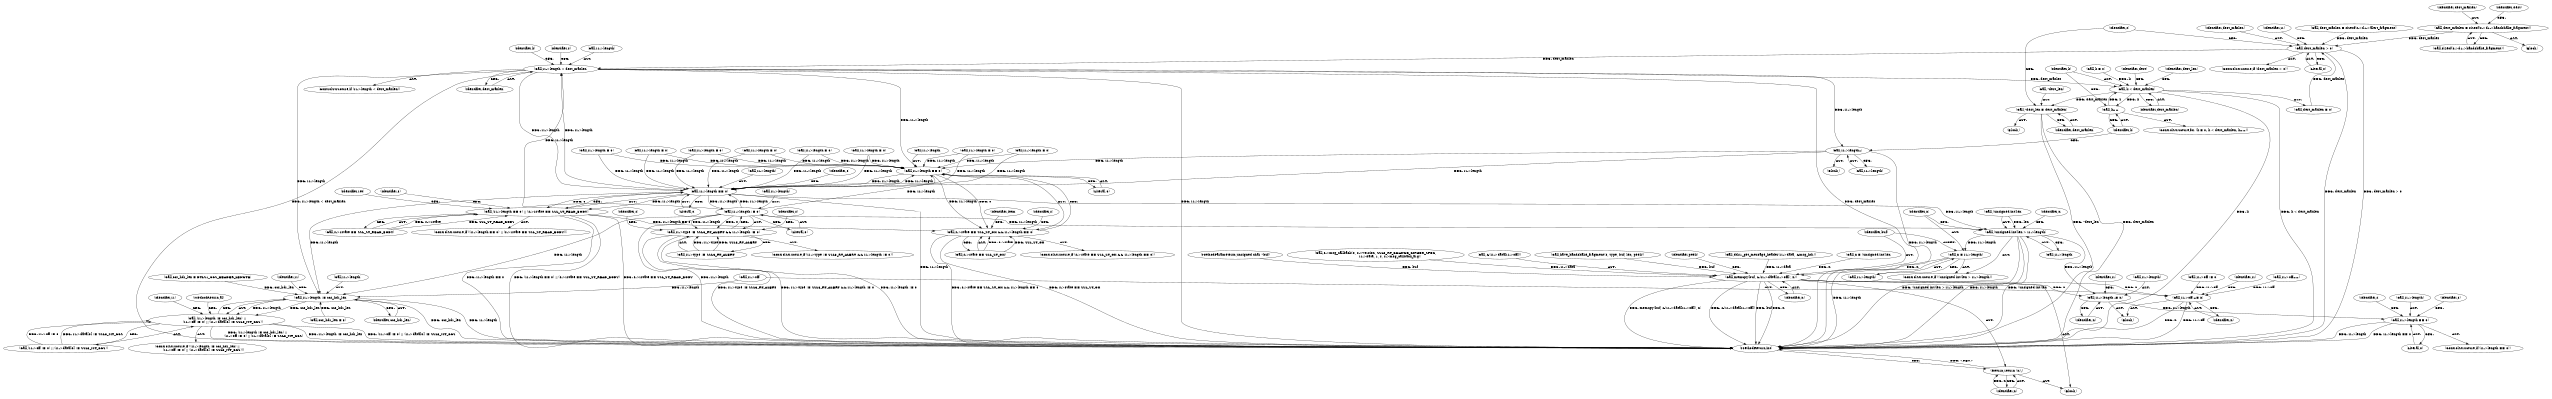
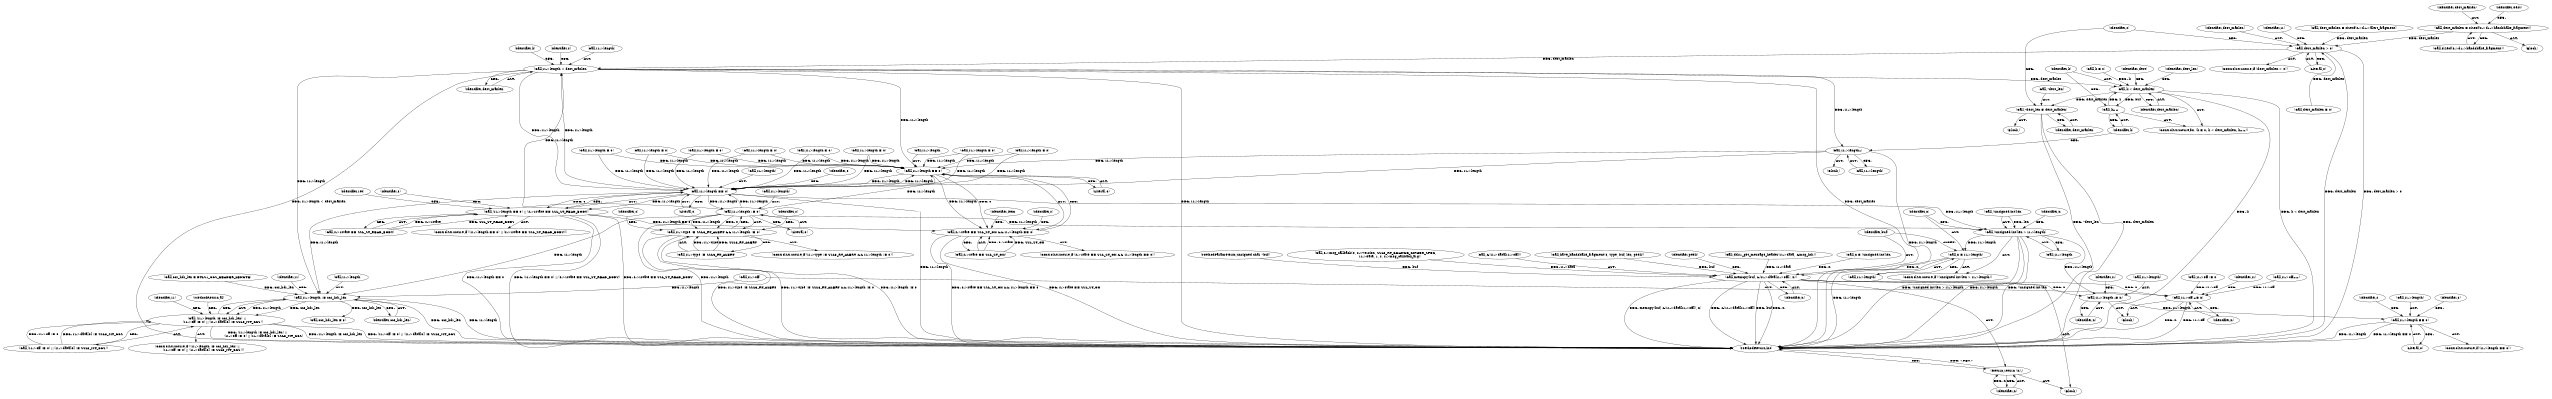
  digraph {
    n1 [label="(Call,dest_maxlen = sizeof(s->d1->handshake_fragment))"]
    n2 [label="(Call,dest_maxlen > 0)"]
    n3 [label="(Call,sizeof(s->d1->handshake_fragment))"]
    n4 [label="(Block,)"]
    n5 [label="(Call,rr->length < dest_maxlen)"]
    n6 [label="(ControlStructure,if (dest_maxlen > 0))"]
    n7 [label="(MethodReturn,int)"]
    n8 [label="(Literal,0)"]
    n9 [label="(Call,rr->length == 0)"]
    n10 [label="(Call,rr->length == 0)"]
    n11 [label="(Call,rr->length != ccs_hdr_len)"]
    n12 [label="(Call,k < dest_maxlen)"]
    n13 [label="(Call,rr->length--)"]
-   n14 [label="(ControlStructure,if (rr->length < dest_maxlen))"]
    n15 [label="(Identifier,dest_maxlen)"]
    n16 [label="(Return,return (n);)"]
    n17 [label="(Call,s->state == SSL_ST_OK && rr->length == 0)"]
    n18 [label="(Literal,0)"]
    n19 [label="(Call,(rr->length == 0) || (s->rstate == SSL_ST_READ_BODY))"]
    n20 [label="(Call,rr->length != 0)"]
    n21 [label="(Call,(unsigned int)len > rr->length)"]
    n22 [label="(Literal,0)"]
    n23 [label="(Call,(rr->length != ccs_hdr_len) ||\n            (rr->off != 0) || (rr->data[0] != SSL3_MT_CCS))"]
    n24 [label="(Identifier,ccs_hdr_len)"]
    n25 [label="(Call,k++)"]
    n26 [label="(Call,*dest_len = dest_maxlen)"]
    n27 [label="(Identifier,dest_maxlen)"]
    n28 [label="(ControlStructure,for (k = 0; k < dest_maxlen; k++))"]
    n29 [label="(Block,)"]
    n30 [label="(Call,rr->length)"]
    n31 [label="(ControlStructure,if (s->state == SSL_ST_OK && rr->length == 0))"]
    n32 [label="(Call,s->state == SSL_ST_OK)"]
    n33 [label="(ControlStructure,if ((rr->length == 0) || (s->rstate == SSL_ST_READ_BODY)))"]
    n34 [label="(Call,s->rstate == SSL_ST_READ_BODY)"]
    n35 [label="(Call,rr->type != SSL3_RT_ALERT && rr->length != 0)"]
    n36 [label="(Literal,0)"]
    n37 [label="(Call,n = rr->length)"]
    n38 [label="(Call,rr->length -= n)"]
    n39 [label="(Call,rr->length)"]
    n40 [label="(ControlStructure,if ((unsigned int)len > rr->length))"]
    n41 [label="(Call,rr->type != SSL3_RT_ALERT)"]
    n42 [label="(ControlStructure,if (rr->type != SSL3_RT_ALERT && rr->length != 0))"]
    n43 [label="(Call,memcpy(buf, &(rr->data[rr->off]), n))"]
    n44 [label="(Call,rr->length)"]
    n45 [label="(Call,rr->length == 0)"]
    n46 [label="(Block,)"]
    n47 [label="(Identifier,n)"]
    n48 [label="(Call,rr->off += n)"]
    n49 [label="(Block,)"]
    n50 [label="(Identifier,n)"]
    n51 [label="(Identifier,n)"]
    n52 [label="(Identifier,n)"]
    n53 [label="(Literal,0)"]
    n54 [label="(ControlStructure,if (rr->length == 0))"]
    n55 [label="(ControlStructure,if ((rr->length != ccs_hdr_len) ||\n            (rr->off != 0) || (rr->data[0] != SSL3_MT_CCS)))"]
    n56 [label="(Call,(rr->off != 0) || (rr->data[0] != SSL3_MT_CCS))"]
    n57 [label="(Identifier,k)"]
    n58 [label="(Identifier,dest_maxlen)"]
    n59 [label="(Block,)"]
    n60 [label="(Call,rr->length = 0)"]
    n61 [label="(Call,rr->length)"]
    n62 [label="(MethodReturn,al)"]
    n63 [label="(Identifier,s)"]
    n64 [label="(Call,k = 0)"]
    n65 [label="(Call,rr->length = 0)"]
    n66 [label="(Identifier,s)"]
    n67 [label="(Call,*dest_len)"]
    n68 [label="(Call,rr->length = 0)"]
    n69 [label="(Identifier,dest_maxlen)"]
    n70 [label="(Identifier,ret)"]
    n71 [label="(Call,rr->off)"]
    n72 [label="(Call,rr->off++)"]
    n73 [label="(Call,rr->length = 0)"]
    n74 [label="(Identifier,dest)"]
    n75 [label="(Call,dtls1_get_message_header(rr->data, &msg_hdr))"]
    n76 [label="(Identifier,rr)"]
    n77 [label="(Identifier,s)"]
    n78 [label="(Call,n = (unsigned int)len)"]
    n79 [label="(Identifier,rr)"]
    n80 [label="(Call,(unsigned int)len)"]
    n81 [label="(Call,rr->off != 0)"]
    n82 [label="(Call,ccs_hdr_len = DTLS1_CCS_HEADER_LENGTH)"]
    n83 [label="(Identifier,s)"]
    n84 [label="(Call,rr->length)"]
    n85 [label="(Identifier,rr)"]
    n86 [label="(Identifier,s)"]
    n87 [label="(Identifier,rr)"]
    n88 [label="(Identifier,s)"]
    n89 [label="(MethodParameterIn,unsigned char *buf)"]
    n90 [label="(Call,rr->length = 0)"]
    n91 [label="(Identifier,s)"]
    n92 [label="(Call,rr->length = 0)"]
    n93 [label="(Identifier,k)"]
    n94 [label="(Identifier,n)"]
    n95 [label="(Identifier,s)"]
    n96 [label="(Identifier,buf)"]
    n97 [label="(Identifier,item)"]
    n98 [label="(Identifier,rr)"]
    n99 [label="(Identifier,dest_maxlen)"]
    n100 [label="(Call,rr->length)"]
    n101 [label="(Call,s->msg_callback(0, s->version, SSL3_RT_CHANGE_CIPHER_SPEC,\n                            rr->data, 1, s, s->msg_callback_arg))"]
    n102 [label="(Call,&(rr->data[rr->off]))"]
    n103 [label="(Call,dest_maxlen = sizeof(s->d1->alert_fragment))"]
    n104 [label="(Identifier,k)"]
    n105 [label="(Call,rr->length)"]
    n106 [label="(Call,ccs_hdr_len = 3)"]
    n107 [label="(Call,have_handshake_fragment(s, type, buf, len, peek))"]
    n108 [label="(Call,rr->length = 0)"]
    n109 [label="(Identifier,dest_len)"]
    n110 [label="(Call,rr->length)"]
    n111 [label="(Identifier,peek)"]
    n112 [label="(Call,dest_maxlen = 0)"]
    n113 [label="(Call,rr->length = 0)"]
    n114 [label="(Call,rr->length)"]
    n115 [label="(Identifier,s)"]
    n116 [label="(Call,rr->length)"]
    n117 [label="(Identifier,n)"]
    n118 [label="(Identifier,dest)"]
    n1 -> n2 [label="DDG: dest_maxlen"]
    n1 -> n3 [label="CFG: "]
    n1 -> n4 [label="AST: "]
    n2 -> n5 [label="DDG: dest_maxlen"]
    n2 -> n6 [label="AST: "]
    n2 -> n7 [label="DDG: dest_maxlen"]
    n2 -> n7 [label="DDG: dest_maxlen > 0"]
    n2 -> n8 [label="CFG: "]
    n3 -> n1 [label="AST: "]
    n5 -> n7 [label="DDG: rr->length"]
    n5 -> n7 [label="DDG: dest_maxlen"]
    n5 -> n7 [label="DDG: rr->length < dest_maxlen"]
    n5 -> n9 [label="DDG: rr->length"]
    n5 -> n10 [label="DDG: rr->length"]
    n5 -> n11 [label="DDG: rr->length"]
    n5 -> n12 [label="DDG: dest_maxlen"]
    n5 -> n13 [label="DDG: rr->length"]
-   n5 -> n14 [label="AST: "]
    n5 -> n15 [label="CFG: "]
    n7 -> n16 [label="CFG: "]
    n8 -> n2 [label="AST: "]
    n9 -> n10 [label="DDG: rr->length"]
    n9 -> n17 [label="AST: "]
    n9 -> n17 [label="DDG: rr->length"]
    n9 -> n17 [label="DDG: 0"]
    n9 -> n18 [label="CFG: "]
    n10 -> n5 [label="DDG: rr->length"]
    n10 -> n7 [label="DDG: rr->length"]
    n10 -> n9 [label="DDG: rr->length"]
    n10 -> n11 [label="DDG: rr->length"]
    n10 -> n19 [label="AST: "]
    n10 -> n19 [label="DDG: rr->length"]
    n10 -> n19 [label="DDG: 0"]
    n10 -> n20 [label="DDG: rr->length"]
    n10 -> n21 [label="DDG: rr->length"]
    n10 -> n22 [label="CFG: "]
    n11 -> n7 [label="DDG: ccs_hdr_len"]
    n11 -> n7 [label="DDG: rr->length"]
    n11 -> n23 [label="AST: "]
    n11 -> n23 [label="DDG: rr->length"]
    n11 -> n23 [label="DDG: ccs_hdr_len"]
    n11 -> n24 [label="CFG: "]
    n12 -> n7 [label="DDG: k"]
    n12 -> n7 [label="DDG: k < dest_maxlen"]
-   n12 -> n25 [label="DDG: k"]
+   n12 -> n25 [label="DDG: buf"]
    n12 -> n26 [label="DDG: dest_maxlen"]
    n12 -> n27 [label="CFG: "]
-   n12 -> n112 [label="AST: "]
+   n12 -> n28 [label="AST: "]
    n13 -> n7 [label="DDG: rr->length"]
    n13 -> n9 [label="DDG: rr->length"]
    n13 -> n10 [label="DDG: rr->length"]
    n13 -> n29 [label="AST: "]
    n13 -> n30 [label="CFG: "]
    n15 -> n5 [label="AST: "]
    n16 -> n7 [label="DDG: <RET>"]
    n16 -> n49 [label="AST: "]
    n16 -> n52 [label="CFG: "]
    n17 -> n7 [label="DDG: s->state == SSL_ST_OK && rr->length == 0"]
    n17 -> n7 [label="DDG: s->state == SSL_ST_OK"]
    n17 -> n9 [label="CFG: "]
    n17 -> n31 [label="AST: "]
    n17 -> n32 [label="CFG: "]
    n18 -> n9 [label="AST: "]
    n19 -> n7 [label="DDG: s->rstate == SSL_ST_READ_BODY"]
    n19 -> n7 [label="DDG: rr->length == 0"]
    n19 -> n7 [label="DDG: (rr->length == 0) || (s->rstate == SSL_ST_READ_BODY)"]
    n19 -> n10 [label="CFG: "]
    n19 -> n17 [label="DDG: rr->length == 0"]
    n19 -> n33 [label="AST: "]
    n19 -> n34 [label="CFG: "]
    n20 -> n5 [label="DDG: rr->length"]
    n20 -> n7 [label="DDG: rr->length"]
    n20 -> n9 [label="DDG: rr->length"]
    n20 -> n10 [label="DDG: rr->length"]
    n20 -> n11 [label="DDG: rr->length"]
    n20 -> n21 [label="DDG: rr->length"]
    n20 -> n35 [label="AST: "]
    n20 -> n35 [label="DDG: rr->length"]
    n20 -> n35 [label="DDG: 0"]
    n20 -> n36 [label="CFG: "]
    n21 -> n7 [label="DDG: rr->length"]
    n21 -> n7 [label="DDG: (unsigned int)len"]
    n21 -> n7 [label="DDG: (unsigned int)len > rr->length"]
    n21 -> n37 [label="DDG: rr->length"]
    n21 -> n38 [label="DDG: rr->length"]
    n21 -> n39 [label="CFG: "]
    n21 -> n40 [label="AST: "]
    n22 -> n10 [label="AST: "]
    n23 -> n7 [label="DDG: (rr->length != ccs_hdr_len) ||\n            (rr->off != 0) || (rr->data[0] != SSL3_MT_CCS)"]
    n23 -> n7 [label="DDG: rr->length != ccs_hdr_len"]
    n23 -> n7 [label="DDG: (rr->off != 0) || (rr->data[0] != SSL3_MT_CCS)"]
    n23 -> n11 [label="CFG: "]
    n23 -> n55 [label="AST: "]
    n23 -> n56 [label="CFG: "]
    n24 -> n11 [label="AST: "]
    n25 -> n12 [label="DDG: k"]
    n25 -> n28 [label="AST: "]
    n25 -> n57 [label="CFG: "]
    n26 -> n7 [label="DDG: dest_maxlen"]
    n26 -> n7 [label="DDG: *dest_len"]
    n26 -> n58 [label="CFG: "]
    n26 -> n59 [label="AST: "]
    n27 -> n12 [label="AST: "]
    n30 -> n13 [label="AST: "]
    n32 -> n17 [label="AST: "]
    n32 -> n17 [label="DDG: s->state"]
    n32 -> n17 [label="DDG: SSL_ST_OK"]
    n34 -> n19 [label="AST: "]
    n34 -> n19 [label="DDG: s->rstate"]
    n34 -> n19 [label="DDG: SSL_ST_READ_BODY"]
    n35 -> n7 [label="DDG: rr->length != 0"]
    n35 -> n7 [label="DDG: rr->type != SSL3_RT_ALERT"]
    n35 -> n7 [label="DDG: rr->type != SSL3_RT_ALERT && rr->length != 0"]
    n35 -> n20 [label="CFG: "]
    n35 -> n41 [label="CFG: "]
    n35 -> n42 [label="AST: "]
    n36 -> n20 [label="AST: "]
    n37 -> n7 [label="DDG: rr->length"]
    n37 -> n40 [label="AST: "]
    n37 -> n43 [label="DDG: n"]
    n37 -> n44 [label="CFG: "]
    n38 -> n45 [label="DDG: rr->length"]
    n38 -> n46 [label="AST: "]
    n38 -> n47 [label="CFG: "]
    n39 -> n21 [label="AST: "]
    n41 -> n35 [label="AST: "]
    n41 -> n35 [label="DDG: rr->type"]
    n41 -> n35 [label="DDG: SSL3_RT_ALERT"]
    n43 -> n7 [label="DDG: buf"]
    n43 -> n7 [label="DDG: n"]
    n43 -> n7 [label="DDG: memcpy(buf, &(rr->data[rr->off]), n)"]
    n43 -> n7 [label="DDG: &(rr->data[rr->off])"]
    n43 -> n16 [label="AST: "]
    n43 -> n38 [label="DDG: n"]
    n43 -> n48 [label="DDG: n"]
    n43 -> n49 [label="AST: "]
    n43 -> n50 [label="CFG: "]
    n44 -> n37 [label="AST: "]
    n45 -> n7 [label="DDG: rr->length"]
    n45 -> n7 [label="DDG: rr->length == 0"]
    n45 -> n53 [label="CFG: "]
    n45 -> n54 [label="AST: "]
    n47 -> n38 [label="AST: "]
    n48 -> n7 [label="DDG: n"]
    n48 -> n7 [label="DDG: rr->off"]
    n48 -> n46 [label="AST: "]
    n48 -> n51 [label="CFG: "]
    n50 -> n43 [label="AST: "]
    n51 -> n48 [label="AST: "]
    n52 -> n16 [label="AST: "]
    n52 -> n16 [label="DDG: n"]
    n53 -> n45 [label="AST: "]
    n56 -> n23 [label="AST: "]
    n56 -> n23 [label="DDG: rr->off != 0"]
    n56 -> n23 [label="DDG: rr->data[0] != SSL3_MT_CCS"]
    n57 -> n13 [label="CFG: "]
    n57 -> n25 [label="AST: "]
    n58 -> n26 [label="AST: "]
    n60 -> n9 [label="DDG: rr->length"]
    n60 -> n10 [label="DDG: rr->length"]
    n61 -> n10 [label="AST: "]
    n62 -> n23 [label="CFG: "]
    n63 -> n19 [label="CFG: "]
    n64 -> n12 [label="DDG: k"]
    n65 -> n9 [label="DDG: rr->length"]
    n65 -> n10 [label="DDG: rr->length"]
    n66 -> n10 [label="CFG: "]
    n67 -> n26 [label="AST: "]
    n68 -> n9 [label="DDG: rr->length"]
    n68 -> n10 [label="DDG: rr->length"]
    n69 -> n2 [label="AST: "]
    n70 -> n19 [label="CFG: "]
    n71 -> n11 [label="DDG: rr->length"]
    n71 -> n48 [label="AST: "]
    n72 -> n48 [label="DDG: rr->off"]
    n73 -> n9 [label="DDG: rr->length"]
    n73 -> n10 [label="DDG: rr->length"]
    n74 -> n12 [label="CFG: "]
    n75 -> n43 [label="DDG: rr->data"]
    n76 -> n2 [label="CFG: "]
    n77 -> n2 [label="CFG: "]
    n77 -> n26 [label="CFG: "]
    n78 -> n43 [label="DDG: n"]
    n79 -> n23 [label="CFG: "]
    n80 -> n21 [label="AST: "]
    n80 -> n21 [label="DDG: len"]
    n81 -> n48 [label="DDG: rr->off"]
    n82 -> n11 [label="DDG: ccs_hdr_len"]
    n83 -> n17 [label="CFG: "]
    n84 -> n11 [label="AST: "]
    n85 -> n38 [label="CFG: "]
    n86 -> n45 [label="CFG: "]
    n87 -> n48 [label="CFG: "]
    n88 -> n45 [label="CFG: "]
    n89 -> n43 [label="DDG: buf"]
    n90 -> n9 [label="DDG: rr->length"]
    n90 -> n10 [label="DDG: rr->length"]
    n91 -> n35 [label="CFG: "]
    n92 -> n9 [label="DDG: rr->length"]
    n92 -> n10 [label="DDG: rr->length"]
    n93 -> n5 [label="CFG: "]
    n94 -> n21 [label="CFG: "]
    n94 -> n37 [label="AST: "]
    n95 -> n35 [label="CFG: "]
    n96 -> n37 [label="ALERT: "]
    n96 -> n43 [label="AST: "]
    n97 -> n17 [label="CFG: "]
    n98 -> n11 [label="CFG: "]
    n99 -> n1 [label="AST: "]
    n100 -> n45 [label="AST: "]
    n101 -> n43 [label="DDG: rr->data"]
    n102 -> n43 [label="AST: "]
    n103 -> n2 [label="DDG: dest_maxlen"]
    n104 -> n12 [label="AST: "]
    n104 -> n25 [label="CFG: "]
    n105 -> n38 [label="AST: "]
-   n106 -> n11 [label="DDG: ccs_hdr_len"]
+   n11 -> n106 [label="DDG: ccs_hdr_len"]
    n107 -> n43 [label="DDG: buf"]
    n108 -> n9 [label="DDG: rr->length"]
    n108 -> n10 [label="DDG: rr->length"]
    n109 -> n12 [label="CFG: "]
    n110 -> n9 [label="AST: "]
    n111 -> n43 [label="CFG: "]
    n112 -> n2 [label="DDG: dest_maxlen"]
    n113 -> n9 [label="DDG: rr->length"]
    n113 -> n10 [label="DDG: rr->length"]
    n114 -> n20 [label="AST: "]
    n115 -> n5 [label="CFG: "]
    n116 -> n5 [label="AST: "]
    n117 -> n21 [label="CFG: "]
    n118 -> n1 [label="CFG: "]
  }
